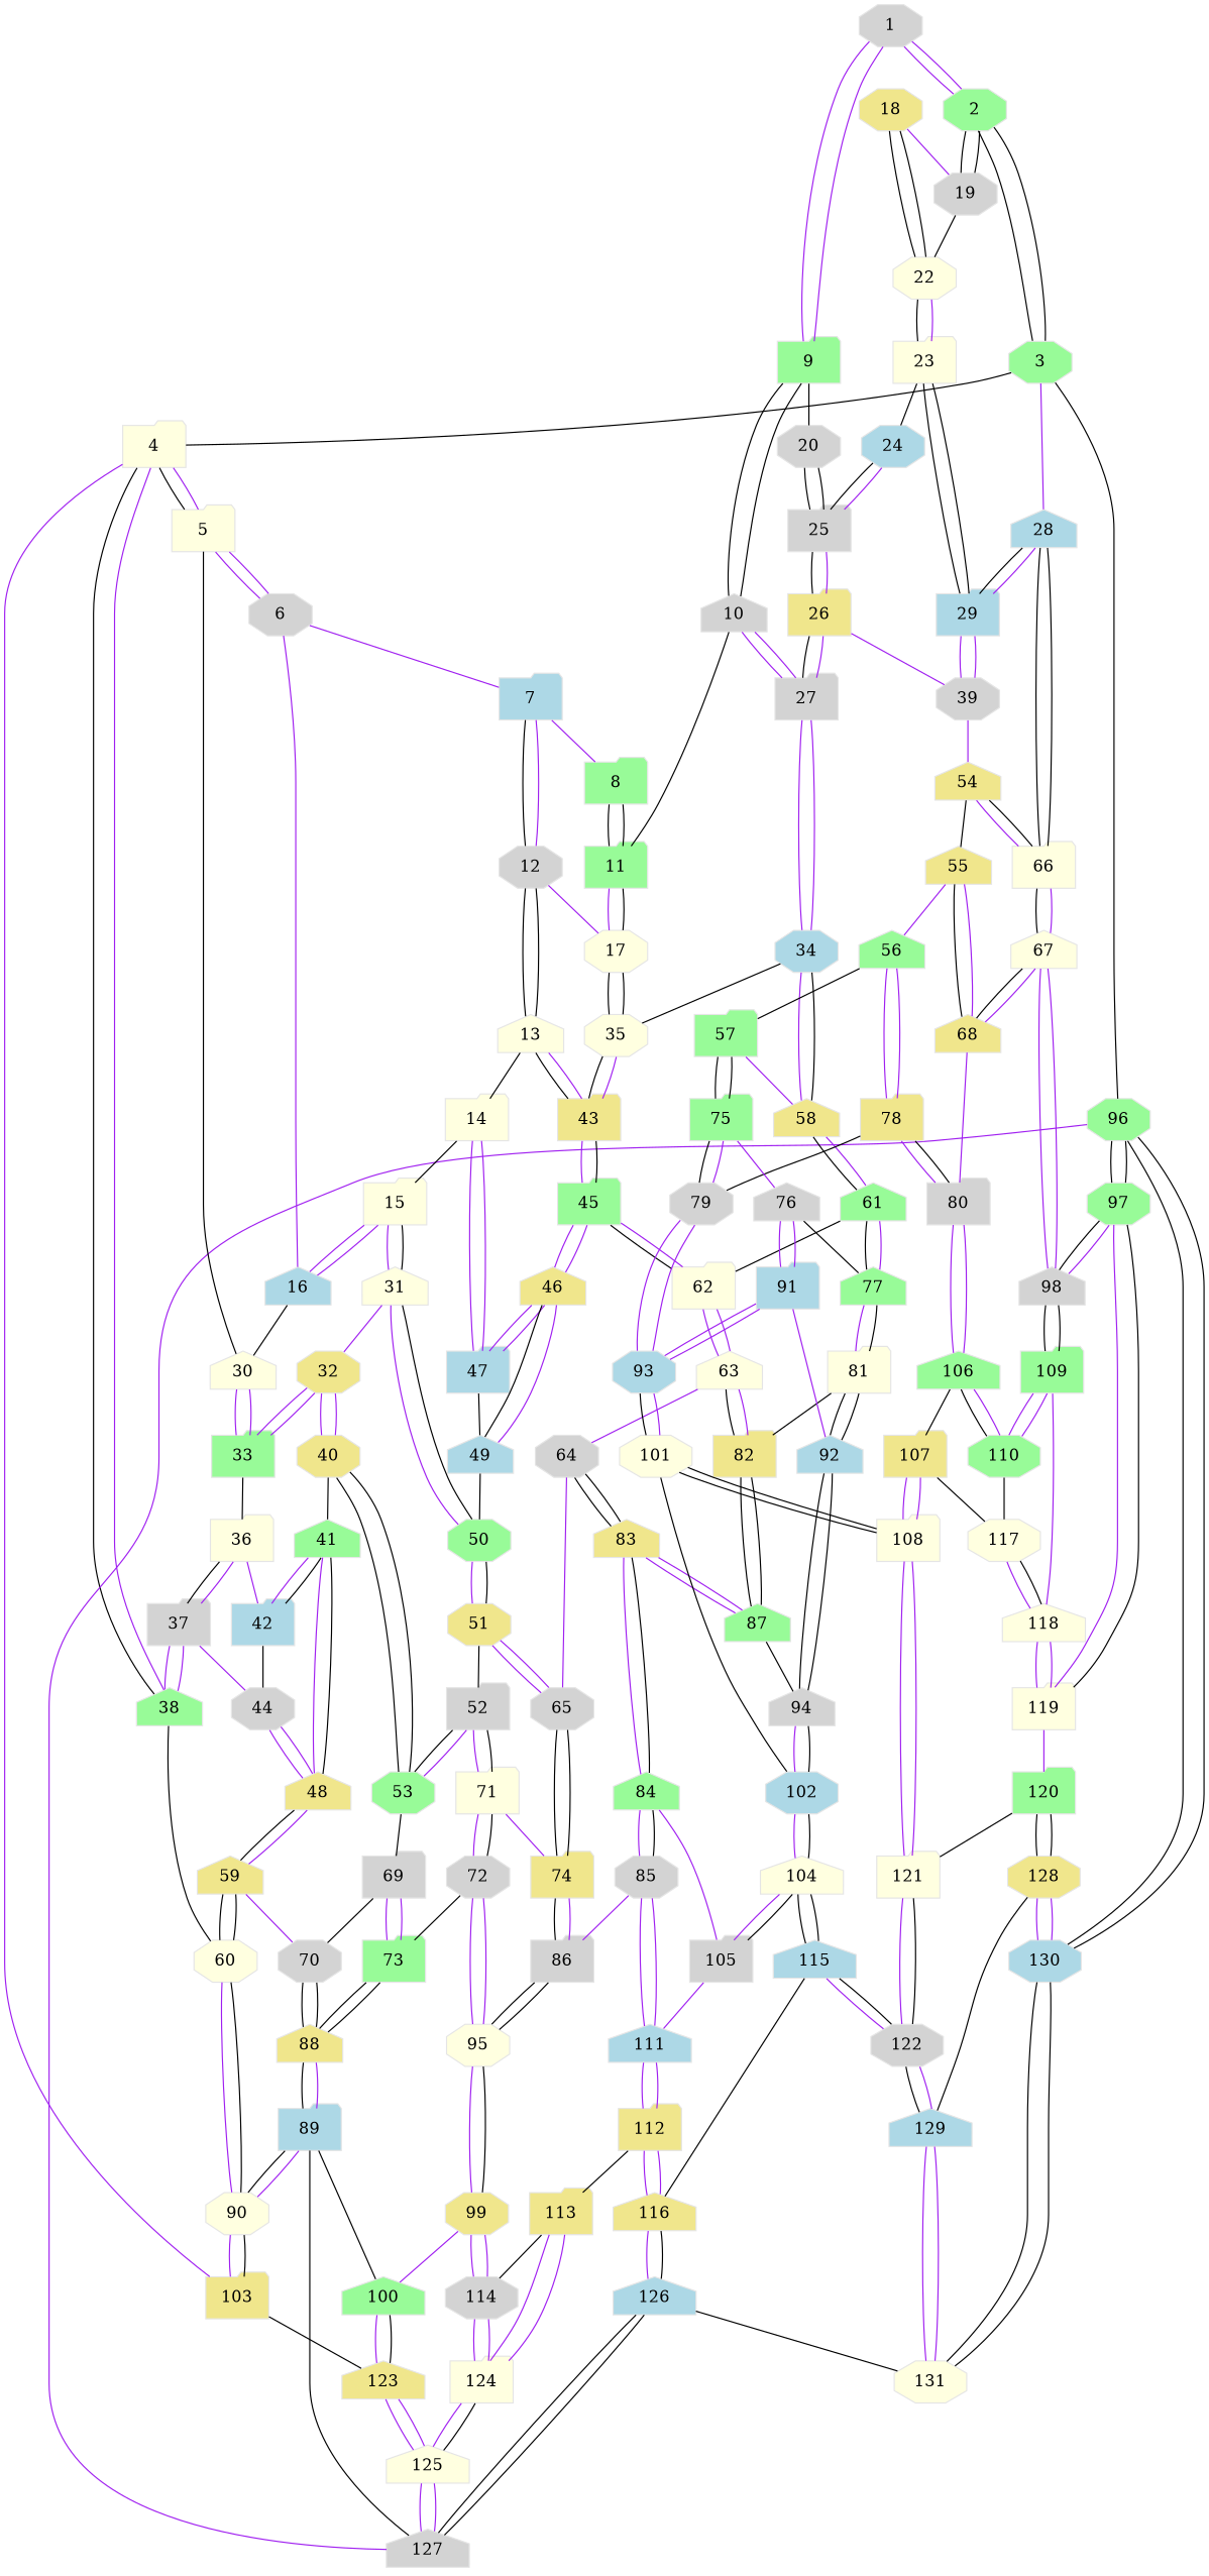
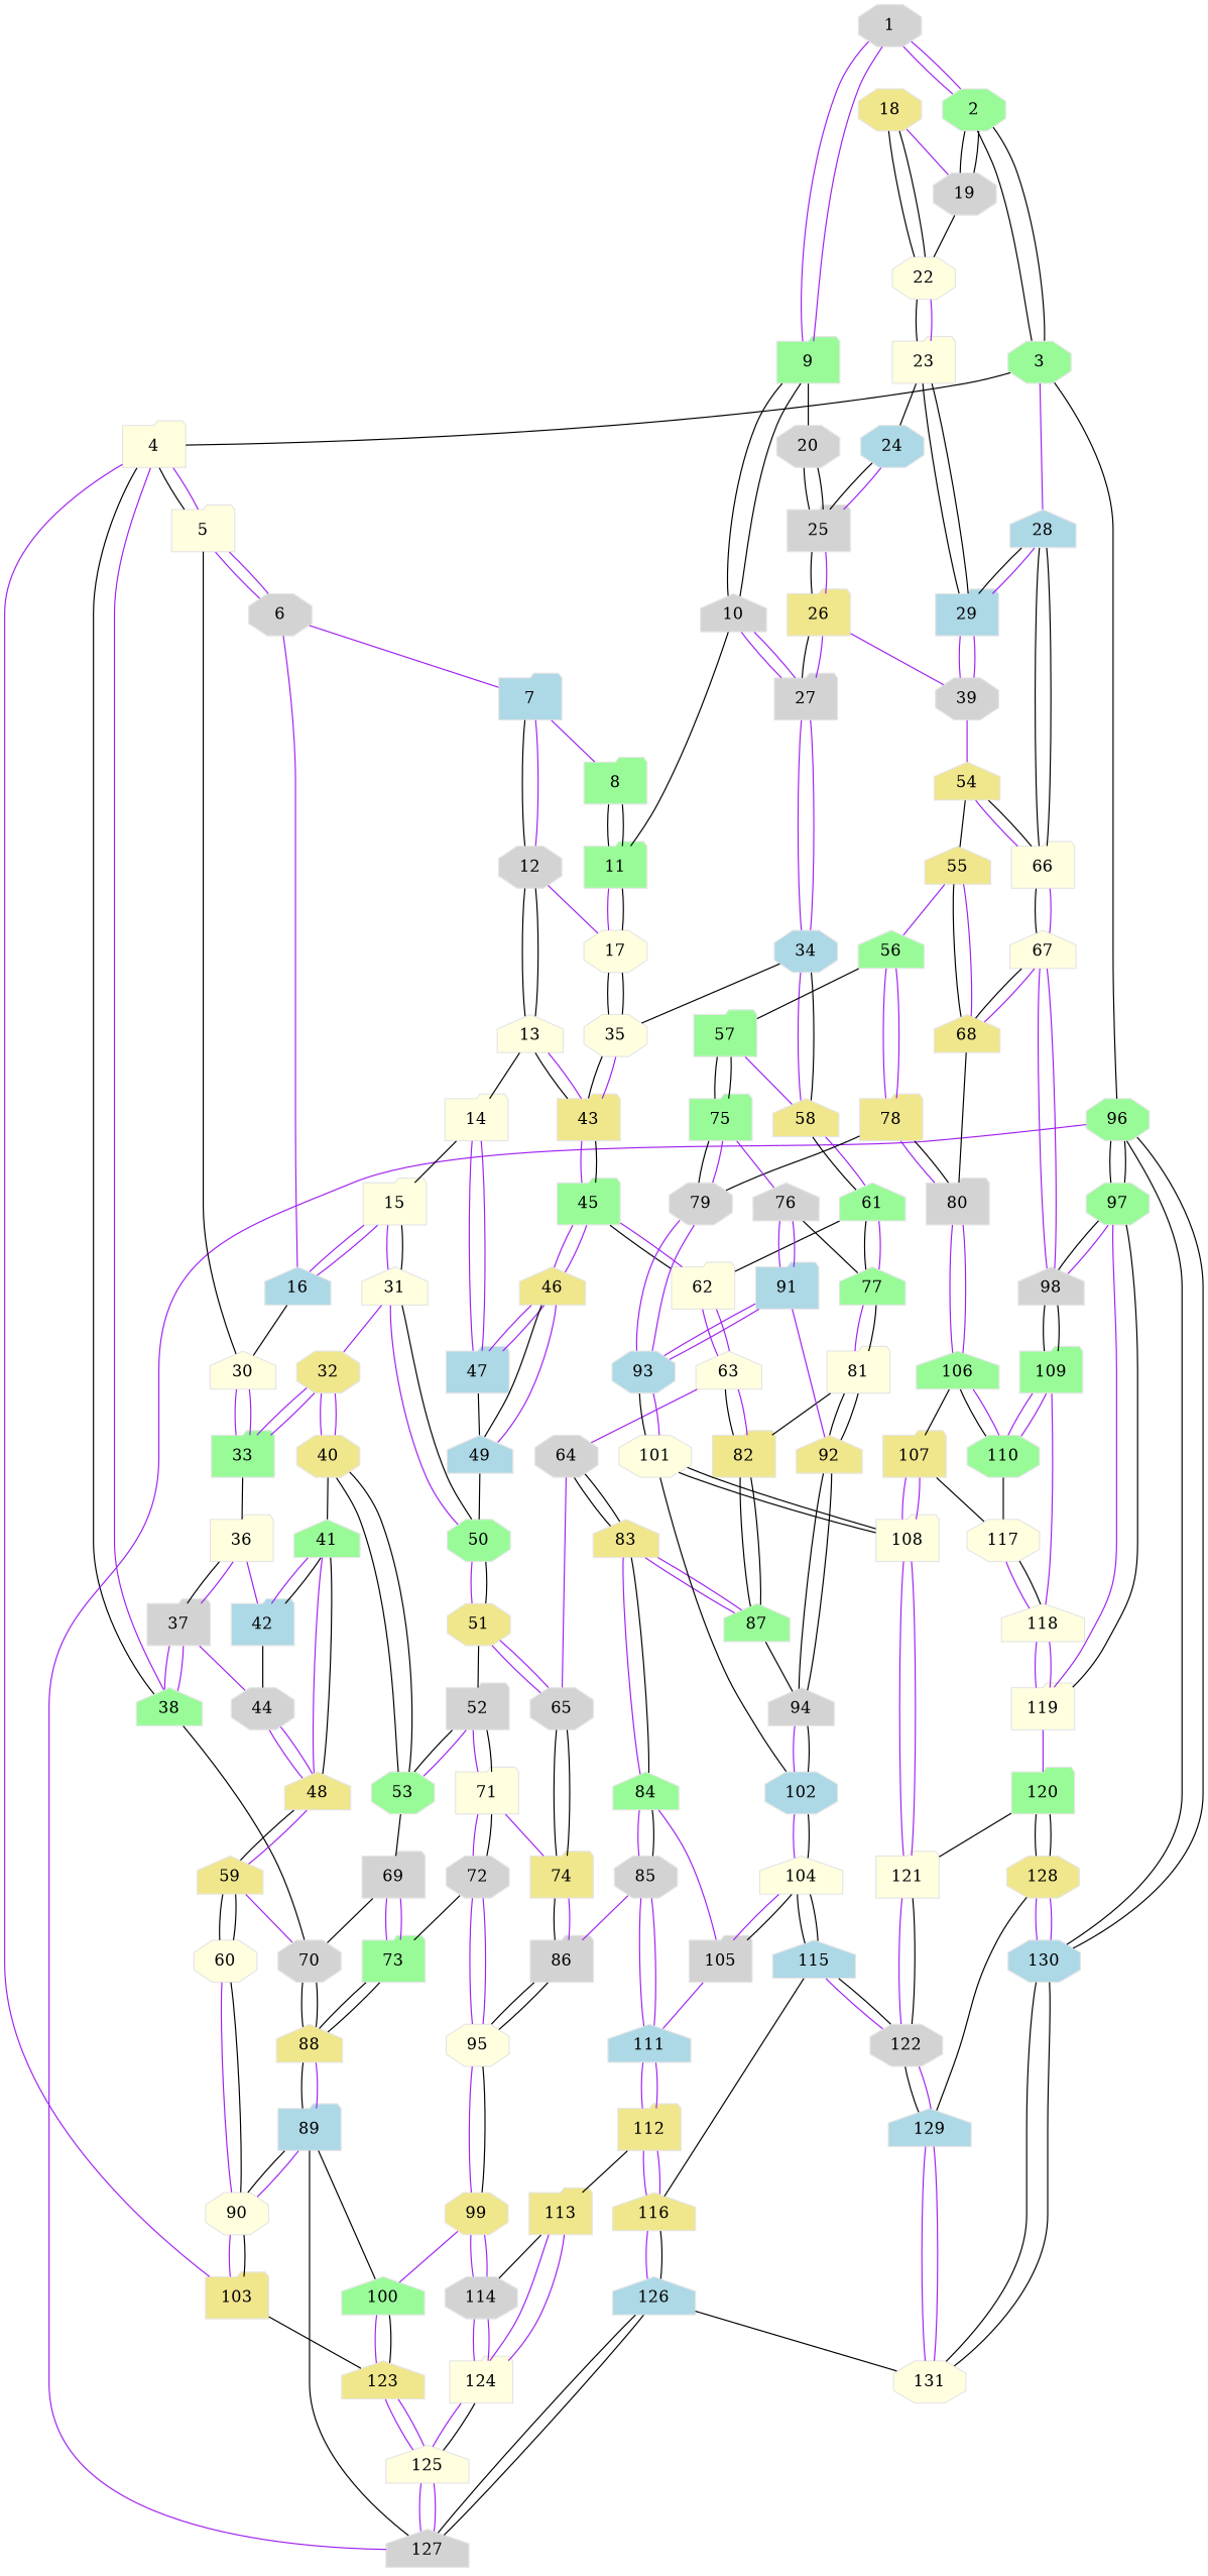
  graph {
    node [color=gray90 fillcolor=lightyellow shape=folder style=filled]
    edge [color=purple]
    1 [fillcolor=lightgrey shape=octagon]
    2 [fillcolor=palegreen shape=octagon]
    9 [fillcolor=palegreen]
    3 [fillcolor=palegreen shape=octagon]
    19 [fillcolor=lightgrey shape=octagon]
    10 [fillcolor=lightgrey shape=house]
    20 [fillcolor=lightgrey shape=octagon]
    4
    28 [fillcolor=lightblue shape=house]
    96 [fillcolor=palegreen shape=octagon]
    22 [shape=octagon]
    5
    38 [fillcolor=palegreen shape=house]
    103 [fillcolor=khaki]
    29 [fillcolor=lightblue]
    66
    97 [fillcolor=palegreen shape=octagon]
    127 [fillcolor=lightgrey shape=house]
    130 [fillcolor=lightblue shape=octagon]
    6 [fillcolor=lightgrey shape=octagon]
    30 [shape=house]
    60 [shape=octagon]
    123 [fillcolor=khaki shape=house]
    7 [fillcolor=lightblue]
    16 [fillcolor=lightblue shape=house]
    33 [fillcolor=palegreen]
    8 [fillcolor=palegreen]
    12 [fillcolor=lightgrey shape=octagon]
    11 [fillcolor=palegreen]
    17 [shape=octagon]
    13 [shape=house]
    27 [fillcolor=lightgrey]
    25 [fillcolor=lightgrey]
    34 [fillcolor=lightblue shape=octagon]
    35 [shape=octagon]
    14
    43 [fillcolor=khaki]
    15
    47 [fillcolor=lightblue]
    45 [fillcolor=palegreen]
    31 [shape=house]
    49 [fillcolor=lightblue shape=house]
    32 [fillcolor=khaki shape=octagon]
    50 [fillcolor=palegreen shape=octagon]
    18 [fillcolor=khaki shape=octagon]
    23
    26 [fillcolor=khaki]
    24 [fillcolor=lightblue shape=octagon]
    39 [fillcolor=lightgrey shape=octagon]
    54 [fillcolor=khaki shape=house]
    58 [fillcolor=khaki shape=house]
    67 [shape=house]
    36
    40 [fillcolor=khaki shape=octagon]
    51 [fillcolor=khaki shape=octagon]
    41 [fillcolor=palegreen shape=house]
    53 [fillcolor=palegreen shape=octagon]
    37 [fillcolor=lightgrey]
    42 [fillcolor=lightblue]
    61 [fillcolor=palegreen shape=house]
    44 [fillcolor=lightgrey shape=octagon]
    48 [fillcolor=khaki shape=house]
    90 [shape=octagon]
    55 [fillcolor=khaki shape=house]
    69 [fillcolor=lightgrey]
    59 [fillcolor=khaki shape=house]
    46 [fillcolor=khaki shape=house]
    62
    63 [shape=house]
    70 [fillcolor=lightgrey shape=octagon]
    52 [fillcolor=lightgrey]
    65 [fillcolor=lightgrey shape=octagon]
    71
    74 [fillcolor=khaki]
    72 [fillcolor=lightgrey shape=octagon]
    73 [fillcolor=palegreen]
    56 [fillcolor=palegreen shape=house]
    68 [fillcolor=khaki shape=house]
    57 [fillcolor=palegreen]
    78 [fillcolor=khaki]
    80 [fillcolor=lightgrey]
    75 [fillcolor=palegreen]
    79 [fillcolor=lightgrey shape=octagon]
    76 [fillcolor=lightgrey shape=house]
    77 [fillcolor=palegreen shape=house]
    88 [fillcolor=khaki shape=house]
    81
    64 [fillcolor=lightgrey shape=octagon]
    82 [fillcolor=khaki]
    83 [fillcolor=khaki shape=house]
    87 [fillcolor=palegreen shape=house]
    84 [fillcolor=palegreen shape=house]
    86 [fillcolor=lightgrey]
    98 [fillcolor=lightgrey shape=house]
    109 [fillcolor=palegreen]
    106 [fillcolor=palegreen shape=house]
    89 [fillcolor=lightblue]
    95 [shape=octagon]
    99 [fillcolor=khaki shape=octagon]
    91 [fillcolor=lightblue]
    93 [fillcolor=lightblue shape=octagon]
-   92 [fillcolor=lightblue shape=house]
+   92 [fillcolor=khaki shape=house]
    101 [shape=octagon]
    107 [fillcolor=khaki]
    110 [fillcolor=palegreen shape=octagon]
    94 [fillcolor=lightgrey shape=house]
    85 [fillcolor=lightgrey shape=octagon]
    105 [fillcolor=lightgrey]
    111 [fillcolor=lightblue shape=house]
    112 [fillcolor=khaki]
    102 [fillcolor=lightblue shape=octagon]
    100 [fillcolor=palegreen shape=house]
    108
    104 [shape=house]
    114 [fillcolor=lightgrey shape=octagon]
    119
    131 [shape=octagon]
    120 [fillcolor=palegreen]
    118 [shape=house]
    124
    125 [shape=house]
    121
    115 [fillcolor=lightblue shape=house]
    116 [fillcolor=khaki shape=house]
    122 [fillcolor=lightgrey shape=octagon]
    117 [shape=octagon]
    113 [fillcolor=khaki]
    126 [fillcolor=lightblue shape=house]
    129 [fillcolor=lightblue shape=house]
    128 [fillcolor=khaki shape=octagon]
    1 -- 2
    1 -- 2
    1 -- 9
    1 -- 9
    2 -- 3 [color=black]
    2 -- 3 [color=black]
    2 -- 19 [color=black]
    2 -- 19 [color=black]
    9 -- 10 [color=black]
    9 -- 10 [color=black]
    9 -- 20 [color=black]
    3 -- 4 [color=black]
    3 -- 28
    3 -- 96 [color=black]
    19 -- 22 [color=black]
    10 -- 11 [color=black]
    10 -- 27
    10 -- 27
    20 -- 25 [color=black]
    20 -- 25 [color=black]
    4 -- 5 [color=black]
    4 -- 5
    4 -- 38 [color=black]
    4 -- 38
    4 -- 103
    28 -- 29 [color=black]
    28 -- 29
    28 -- 66 [color=black]
    28 -- 66 [color=black]
    96 -- 97 [color=black]
    96 -- 97 [color=black]
    96 -- 127
    96 -- 130 [color=black]
    96 -- 130 [color=black]
    22 -- 23 [color=black]
    22 -- 23
    5 -- 6
    5 -- 6
    5 -- 30 [color=black]
-   38 -- 60 [color=black]
+   38 -- 70 [color=black]
    103 -- 123 [color=black]
    29 -- 39
    29 -- 39
    66 -- 67 [color=black]
    66 -- 67
    97 -- 98 [color=black]
    97 -- 98
    97 -- 119
    97 -- 119 [color=black]
    130 -- 131 [color=black]
    130 -- 131 [color=black]
    6 -- 7
    6 -- 16
    30 -- 33
    30 -- 33
    60 -- 90
    60 -- 90 [color=black]
    123 -- 125
    123 -- 125
    7 -- 8
    7 -- 12 [color=black]
    7 -- 12
    16 -- 30 [color=black]
    33 -- 36 [color=black]
    8 -- 11 [color=black]
    8 -- 11 [color=black]
    12 -- 17
    12 -- 13 [color=black]
    12 -- 13 [color=black]
    11 -- 17
    11 -- 17 [color=black]
    17 -- 35 [color=black]
    17 -- 35 [color=black]
    13 -- 14 [color=black]
    13 -- 43 [color=black]
    13 -- 43
    27 -- 34
    27 -- 34
    25 -- 26 [color=black]
    25 -- 26
    34 -- 35 [color=black]
    34 -- 58
    34 -- 58 [color=black]
    35 -- 43 [color=black]
    35 -- 43
    14 -- 15 [color=black]
    14 -- 47
    14 -- 47
    43 -- 45
    43 -- 45 [color=black]
    15 -- 16
    15 -- 16
    15 -- 31
    15 -- 31 [color=black]
    47 -- 49 [color=black]
    45 -- 46
    45 -- 46
    45 -- 62 [color=black]
    45 -- 62
    31 -- 32
    31 -- 50
    31 -- 50 [color=black]
    49 -- 50 [color=black]
    32 -- 33
    32 -- 33
    32 -- 40
    32 -- 40
    50 -- 51
    50 -- 51 [color=black]
    18 -- 19
    18 -- 22 [color=black]
    18 -- 22 [color=black]
    23 -- 29 [color=black]
    23 -- 29 [color=black]
    23 -- 24 [color=black]
    26 -- 27 [color=black]
    26 -- 27
    26 -- 39
    24 -- 25 [color=black]
    24 -- 25
    39 -- 54
    54 -- 66
    54 -- 66 [color=black]
    54 -- 55 [color=black]
    58 -- 61 [color=black]
    58 -- 61
    67 -- 68 [color=black]
    67 -- 68
    67 -- 98
    67 -- 98
    36 -- 37 [color=black]
    36 -- 37
    36 -- 42
    40 -- 41 [color=black]
    40 -- 53 [color=black]
    40 -- 53 [color=black]
    51 -- 52 [color=black]
    51 -- 65
    51 -- 65
    41 -- 42
    41 -- 42 [color=black]
    41 -- 48
    41 -- 48 [color=black]
    53 -- 69 [color=black]
    37 -- 38
    37 -- 38
    37 -- 44
    42 -- 44 [color=black]
    61 -- 62 [color=black]
    61 -- 77 [color=black]
    61 -- 77
    44 -- 48
    44 -- 48
    48 -- 59 [color=black]
    48 -- 59
    90 -- 103
    90 -- 103 [color=black]
    55 -- 56
    55 -- 68 [color=black]
    55 -- 68
    69 -- 70 [color=black]
    69 -- 73
    69 -- 73
    59 -- 60 [color=black]
    59 -- 60 [color=black]
    59 -- 70
    46 -- 47
    46 -- 47
    46 -- 49 [color=black]
    46 -- 49
    62 -- 63
    62 -- 63
    63 -- 64
    63 -- 82 [color=black]
    63 -- 82
    70 -- 88 [color=black]
    70 -- 88 [color=black]
    52 -- 53 [color=black]
    52 -- 53
    52 -- 71
    52 -- 71 [color=black]
    65 -- 74 [color=black]
    65 -- 74 [color=black]
    71 -- 74
    71 -- 72
    71 -- 72 [color=black]
    74 -- 86 [color=black]
    74 -- 86
    72 -- 73 [color=black]
    72 -- 95
    72 -- 95
    73 -- 88 [color=black]
    73 -- 88 [color=black]
    56 -- 57 [color=black]
    56 -- 78
    56 -- 78
-   68 -- 80
+   68 -- 80 [color=black]
    57 -- 58
    57 -- 75 [color=black]
    57 -- 75 [color=black]
    78 -- 80
    78 -- 80 [color=black]
    78 -- 79 [color=black]
    80 -- 106
    80 -- 106
    75 -- 79 [color=black]
    75 -- 79
    75 -- 76
    79 -- 93
    79 -- 93
    76 -- 77 [color=black]
    76 -- 91
    76 -- 91
    77 -- 81
    77 -- 81 [color=black]
    88 -- 89 [color=black]
    88 -- 89
    81 -- 82 [color=black]
    81 -- 92 [color=black]
    81 -- 92 [color=black]
    64 -- 65
    64 -- 83 [color=black]
    64 -- 83 [color=black]
    82 -- 87 [color=black]
    82 -- 87 [color=black]
    83 -- 87
    83 -- 87
    83 -- 84
    83 -- 84 [color=black]
    87 -- 94 [color=black]
    84 -- 85
    84 -- 85 [color=black]
    84 -- 105
    86 -- 95 [color=black]
    86 -- 95 [color=black]
    98 -- 109 [color=black]
    98 -- 109 [color=black]
    109 -- 110
    109 -- 110
    109 -- 118
    106 -- 107 [color=black]
    106 -- 110 [color=black]
    106 -- 110
    89 -- 127 [color=black]
    89 -- 90 [color=black]
    89 -- 90
    89 -- 100 [color=black]
    95 -- 99
    95 -- 99 [color=black]
    99 -- 100
    99 -- 114
    99 -- 114
    91 -- 93
    91 -- 93
    91 -- 92
    93 -- 101 [color=black]
    93 -- 101
    92 -- 94 [color=black]
    92 -- 94 [color=black]
    101 -- 102 [color=black]
    101 -- 108 [color=black]
    101 -- 108 [color=black]
    107 -- 108
    107 -- 108
    107 -- 117 [color=black]
    110 -- 117 [color=black]
    94 -- 102
    94 -- 102 [color=black]
    85 -- 86
    85 -- 111
    85 -- 111
    105 -- 111
    111 -- 112
    111 -- 112
    112 -- 116
    112 -- 116
    112 -- 113 [color=black]
    102 -- 104
    102 -- 104 [color=black]
    100 -- 123
    100 -- 123 [color=black]
    108 -- 121
    108 -- 121
    104 -- 105
    104 -- 105 [color=black]
    104 -- 115 [color=black]
    104 -- 115 [color=black]
    114 -- 124
    114 -- 124
    119 -- 120
    120 -- 121 [color=black]
    120 -- 128 [color=black]
    120 -- 128 [color=black]
    118 -- 119
    118 -- 119
    124 -- 125
    124 -- 125 [color=black]
    125 -- 127
    125 -- 127
    121 -- 122
    121 -- 122 [color=black]
    115 -- 116 [color=black]
    115 -- 122
    115 -- 122 [color=black]
    116 -- 126
    116 -- 126 [color=black]
    122 -- 129 [color=black]
    122 -- 129
    117 -- 118
    117 -- 118 [color=black]
    113 -- 114 [color=black]
    113 -- 124
    113 -- 124
    126 -- 127 [color=black]
    126 -- 127 [color=black]
    126 -- 131 [color=black]
    129 -- 131
    129 -- 131
    128 -- 130
    128 -- 130
    128 -- 129 [color=black]
  }
